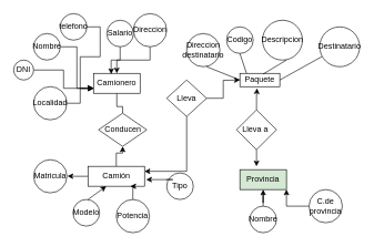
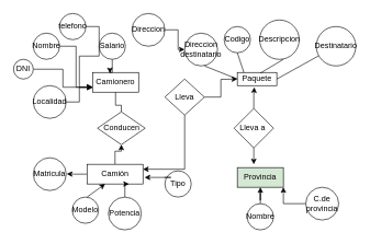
  <mxCell id="0" />
  <mxCell id="1" parent="0" />
  <mxCell id="2" style="edgeStyle=orthogonalEdgeStyle;rounded=0;orthogonalLoop=1;jettySize=auto;html=1;entryX=0.5;entryY=0;entryDx=0;entryDy=0;endArrow=none;" edge="1" parent="1" source="3" target="40"><mxGeometry relative="1" as="geometry" /></mxCell>
  <mxCell id="3" value="Camionero&lt;br&gt;" style="rounded=0;whiteSpace=wrap;html=1;" vertex="1" parent="1"><mxGeometry x="140" y="110" width="70" height="30" as="geometry" /></mxCell>
  <mxCell id="4" style="edgeStyle=orthogonalEdgeStyle;rounded=0;orthogonalLoop=1;jettySize=auto;html=1;entryX=0.379;entryY=0.037;entryDx=0;entryDy=0;entryPerimeter=0;" edge="1" parent="1" source="5" target="3"><mxGeometry relative="1" as="geometry" /></mxCell>
- <mxCell id="5" value="Salario" style="ellipse;whiteSpace=wrap;html=1;aspect=fixed;" vertex="1" parent="1"><mxGeometry x="160" y="30" width="40" height="40" as="geometry" /></mxCell>
+ <mxCell id="5" value="Salario" style="ellipse;whiteSpace=wrap;html=1;aspect=fixed;" vertex="1" parent="1"><mxGeometry x="150" y="50" width="40" height="40" as="geometry" /></mxCell>
  <mxCell id="6" style="edgeStyle=orthogonalEdgeStyle;rounded=0;orthogonalLoop=1;jettySize=auto;html=1;entryX=0;entryY=0.75;entryDx=0;entryDy=0;" edge="1" parent="1" source="7" target="3"><mxGeometry relative="1" as="geometry" /></mxCell>
  <mxCell id="7" value="DNI" style="ellipse;whiteSpace=wrap;html=1;aspect=fixed;" vertex="1" parent="1"><mxGeometry y="90" width="30" height="30" as="geometry" x="20" /></mxCell>
  <mxCell id="8" style="edgeStyle=orthogonalEdgeStyle;rounded=0;orthogonalLoop=1;jettySize=auto;html=1;entryX=0;entryY=0.75;entryDx=0;entryDy=0;" edge="1" parent="1" source="9" target="3"><mxGeometry relative="1" as="geometry" /></mxCell>
  <mxCell id="9" value="Nombre" style="ellipse;whiteSpace=wrap;html=1;aspect=fixed;" vertex="1" parent="1"><mxGeometry x="50" y="50" width="40" height="40" as="geometry" /></mxCell>
  <mxCell id="10" style="edgeStyle=orthogonalEdgeStyle;rounded=0;orthogonalLoop=1;jettySize=auto;html=1;entryX=0;entryY=0.75;entryDx=0;entryDy=0;" edge="1" parent="1" source="11" target="3"><mxGeometry relative="1" as="geometry" /></mxCell>
  <mxCell id="11" value="telefono" style="ellipse;whiteSpace=wrap;html=1;aspect=fixed;" vertex="1" parent="1"><mxGeometry x="90" y="20" width="40" height="40" as="geometry" /></mxCell>
- <mxCell id="12" style="edgeStyle=orthogonalEdgeStyle;rounded=0;orthogonalLoop=1;jettySize=auto;html=1;entryX=0.5;entryY=0;entryDx=0;entryDy=0;" edge="1" parent="1" source="13" target="3"><mxGeometry relative="1" as="geometry" /></mxCell>
+ <mxCell id="12" style="edgeStyle=orthogonalEdgeStyle;rounded=0;orthogonalLoop=1;jettySize=auto;html=1;" edge="1" parent="1" source="13" target="20"><mxGeometry relative="1" as="geometry" /></mxCell>
  <mxCell id="13" value="Direccion" style="ellipse;whiteSpace=wrap;html=1;aspect=fixed;" vertex="1" parent="1"><mxGeometry x="200" y="20" width="50" height="50" as="geometry" /></mxCell>
  <mxCell id="14" style="edgeStyle=orthogonalEdgeStyle;rounded=0;orthogonalLoop=1;jettySize=auto;html=1;entryX=0;entryY=0.75;entryDx=0;entryDy=0;" edge="1" parent="1" source="15" target="3"><mxGeometry relative="1" as="geometry" /></mxCell>
  <mxCell id="15" value="Localidad" style="ellipse;whiteSpace=wrap;html=1;aspect=fixed;" vertex="1" parent="1"><mxGeometry x="50" y="130" width="50" height="50" as="geometry" /></mxCell>
  <mxCell id="16" value="Paquete" style="rounded=0;whiteSpace=wrap;html=1;" vertex="1" parent="1"><mxGeometry x="360" y="110" width="60" height="20" as="geometry" /></mxCell>
  <mxCell id="17" value="Codigo" style="ellipse;whiteSpace=wrap;html=1;aspect=fixed;" vertex="1" parent="1"><mxGeometry x="340" y="40" width="40" height="40" as="geometry" /></mxCell>
  <mxCell id="18" value="Destinatario" style="ellipse;whiteSpace=wrap;html=1;aspect=fixed;" vertex="1" parent="1"><mxGeometry x="480" y="40" width="60" height="60" as="geometry" /></mxCell>
  <mxCell id="19" value="Descripcion" style="ellipse;whiteSpace=wrap;html=1;aspect=fixed;" vertex="1" parent="1"><mxGeometry x="394" y="30" width="60" height="60" as="geometry" /></mxCell>
  <mxCell id="20" value="Direccion&lt;br&gt;destinatario" style="ellipse;whiteSpace=wrap;html=1;aspect=fixed;" vertex="1" parent="1"><mxGeometry x="280" y="50" width="50" height="50" as="geometry" /></mxCell>
  <mxCell id="21" value="" style="endArrow=none;html=1;rounded=0;exitX=0;exitY=0.5;exitDx=0;exitDy=0;" edge="1" parent="1" source="16"><mxGeometry width="50" height="50" relative="1" as="geometry"><mxPoint x="380" y="140" as="sourcePoint" /><mxPoint x="310" y="100" as="targetPoint" /></mxGeometry></mxCell>
  <mxCell id="22" value="" style="endArrow=none;html=1;rounded=0;entryX=0.5;entryY=1;entryDx=0;entryDy=0;" edge="1" parent="1" target="17"><mxGeometry width="50" height="50" relative="1" as="geometry"><mxPoint x="370" y="110" as="sourcePoint" /><mxPoint x="430" y="90" as="targetPoint" /></mxGeometry></mxCell>
  <mxCell id="23" value="" style="endArrow=none;html=1;rounded=0;exitX=0.58;exitY=0.055;exitDx=0;exitDy=0;exitPerimeter=0;" edge="1" parent="1" source="16"><mxGeometry width="50" height="50" relative="1" as="geometry"><mxPoint x="380" y="140" as="sourcePoint" /><mxPoint x="430" y="90" as="targetPoint" /></mxGeometry></mxCell>
  <mxCell id="24" value="" style="endArrow=none;html=1;rounded=0;entryX=0.051;entryY=0.748;entryDx=0;entryDy=0;entryPerimeter=0;" edge="1" parent="1" target="18"><mxGeometry width="50" height="50" relative="1" as="geometry"><mxPoint x="420" y="120" as="sourcePoint" /><mxPoint x="470" y="90" as="targetPoint" /></mxGeometry></mxCell>
  <mxCell id="25" style="edgeStyle=orthogonalEdgeStyle;rounded=0;orthogonalLoop=1;jettySize=auto;html=1;entryX=1.034;entryY=0.291;entryDx=0;entryDy=0;entryPerimeter=0;" edge="1" parent="1" source="27"><mxGeometry relative="1" as="geometry"><mxPoint x="100.85" y="264.55" as="targetPoint" /></mxGeometry></mxCell>
  <mxCell id="26" style="edgeStyle=orthogonalEdgeStyle;rounded=0;orthogonalLoop=1;jettySize=auto;html=1;entryX=0.5;entryY=1;entryDx=0;entryDy=0;" edge="1" parent="1" source="27" target="40"><mxGeometry relative="1" as="geometry" /></mxCell>
  <mxCell id="27" value="Camión" style="rounded=0;whiteSpace=wrap;html=1;" vertex="1" parent="1"><mxGeometry x="131.65" y="250" width="85" height="30" as="geometry" /></mxCell>
  <mxCell id="28" value="Provincia" style="rounded=0;whiteSpace=wrap;html=1;fillColor=#d5e8d4;" vertex="1" parent="1"><mxGeometry x="360" y="255" width="70" height="30" as="geometry" /></mxCell>
  <mxCell id="29" value="Matricula" style="ellipse;whiteSpace=wrap;html=1;aspect=fixed;" vertex="1" parent="1"><mxGeometry x="50" y="240" width="50" height="50" as="geometry" /></mxCell>
  <mxCell id="30" value="Modelo" style="ellipse;whiteSpace=wrap;html=1;aspect=fixed;" vertex="1" parent="1"><mxGeometry x="109.15" y="300" width="40" height="40" as="geometry" /></mxCell>
  <mxCell id="31" style="edgeStyle=orthogonalEdgeStyle;rounded=0;orthogonalLoop=1;jettySize=auto;html=1;entryX=0.75;entryY=1;entryDx=0;entryDy=0;" edge="1" parent="1" source="32" target="27"><mxGeometry relative="1" as="geometry" /></mxCell>
- <mxCell id="32" value="Potencia" style="ellipse;whiteSpace=wrap;html=1;aspect=fixed;" vertex="1" parent="1"><mxGeometry x="174.15" y="300" width="50" height="50" as="geometry" /></mxCell>
+ <mxCell id="32" value="Potencia" style="ellipse;whiteSpace=wrap;html=1;aspect=fixed;" vertex="1" parent="1"><mxGeometry x="164.15" y="300" width="50" height="50" as="geometry" /></mxCell>
  <mxCell id="33" value="Tipo" style="ellipse;whiteSpace=wrap;html=1;aspect=fixed;" vertex="1" parent="1"><mxGeometry x="250" y="260" width="40" height="40" as="geometry" /></mxCell>
  <mxCell id="34" value="" style="edgeStyle=orthogonalEdgeStyle;rounded=0;orthogonalLoop=1;jettySize=auto;html=1;" edge="1" parent="1" source="35" target="28"><mxGeometry relative="1" as="geometry" /></mxCell>
  <mxCell id="35" value="Nombre" style="ellipse;whiteSpace=wrap;html=1;aspect=fixed;" vertex="1" parent="1"><mxGeometry x="375" y="310" width="40" height="40" as="geometry" /></mxCell>
  <mxCell id="36" style="edgeStyle=orthogonalEdgeStyle;rounded=0;orthogonalLoop=1;jettySize=auto;html=1;entryX=1;entryY=1;entryDx=0;entryDy=0;" edge="1" parent="1" source="37" target="28"><mxGeometry relative="1" as="geometry" /></mxCell>
  <mxCell id="37" value="C.de provincia" style="ellipse;whiteSpace=wrap;html=1;aspect=fixed;" vertex="1" parent="1"><mxGeometry x="464" y="285" width="50" height="50" as="geometry" /></mxCell>
  <mxCell id="38" value="" style="endArrow=classic;html=1;rounded=0;" edge="1" parent="1"><mxGeometry width="50" height="50" relative="1" as="geometry"><mxPoint x="131.65" y="300" as="sourcePoint" /><mxPoint x="159.15" y="280" as="targetPoint" /></mxGeometry></mxCell>
  <mxCell id="39" value="" style="endArrow=classic;html=1;rounded=0;exitX=0.5;exitY=0;exitDx=0;exitDy=0;" edge="1" parent="1"><mxGeometry width="50" height="50" relative="1" as="geometry"><mxPoint x="249.15" y="270" as="sourcePoint" /><mxPoint x="219.15" y="270" as="targetPoint" /><Array as="points"><mxPoint x="259.15" y="270" /></Array></mxGeometry></mxCell>
  <mxCell id="40" value="Conducen" style="rhombus;whiteSpace=wrap;html=1;" vertex="1" parent="1"><mxGeometry x="147.5" y="170" width="72.5" height="50" as="geometry" /></mxCell>
  <mxCell id="41" style="edgeStyle=orthogonalEdgeStyle;rounded=0;orthogonalLoop=1;jettySize=auto;html=1;entryX=0.43;entryY=1.124;entryDx=0;entryDy=0;entryPerimeter=0;" edge="1" parent="1" source="43" target="16"><mxGeometry relative="1" as="geometry" /></mxCell>
  <mxCell id="42" style="edgeStyle=orthogonalEdgeStyle;rounded=0;orthogonalLoop=1;jettySize=auto;html=1;" edge="1" parent="1" source="43"><mxGeometry relative="1" as="geometry"><mxPoint x="385" y="250" as="targetPoint" /></mxGeometry></mxCell>
  <mxCell id="43" value="Lleva a&amp;nbsp;" style="rhombus;whiteSpace=wrap;html=1;" vertex="1" parent="1"><mxGeometry x="355" y="165" width="60" height="60" as="geometry" /></mxCell>
  <mxCell id="44" style="edgeStyle=orthogonalEdgeStyle;rounded=0;orthogonalLoop=1;jettySize=auto;html=1;exitX=0.5;exitY=1;exitDx=0;exitDy=0;entryX=1;entryY=0.25;entryDx=0;entryDy=0;" edge="1" parent="1" source="46" target="27"><mxGeometry relative="1" as="geometry" /></mxCell>
  <mxCell id="45" style="edgeStyle=orthogonalEdgeStyle;rounded=0;orthogonalLoop=1;jettySize=auto;html=1;" edge="1" parent="1" source="46"><mxGeometry relative="1" as="geometry"><mxPoint x="360" y="120" as="targetPoint" /></mxGeometry></mxCell>
  <mxCell id="46" value="Lleva" style="rhombus;whiteSpace=wrap;html=1;" vertex="1" parent="1"><mxGeometry x="250" y="120" width="60" height="55" as="geometry" /></mxCell>
